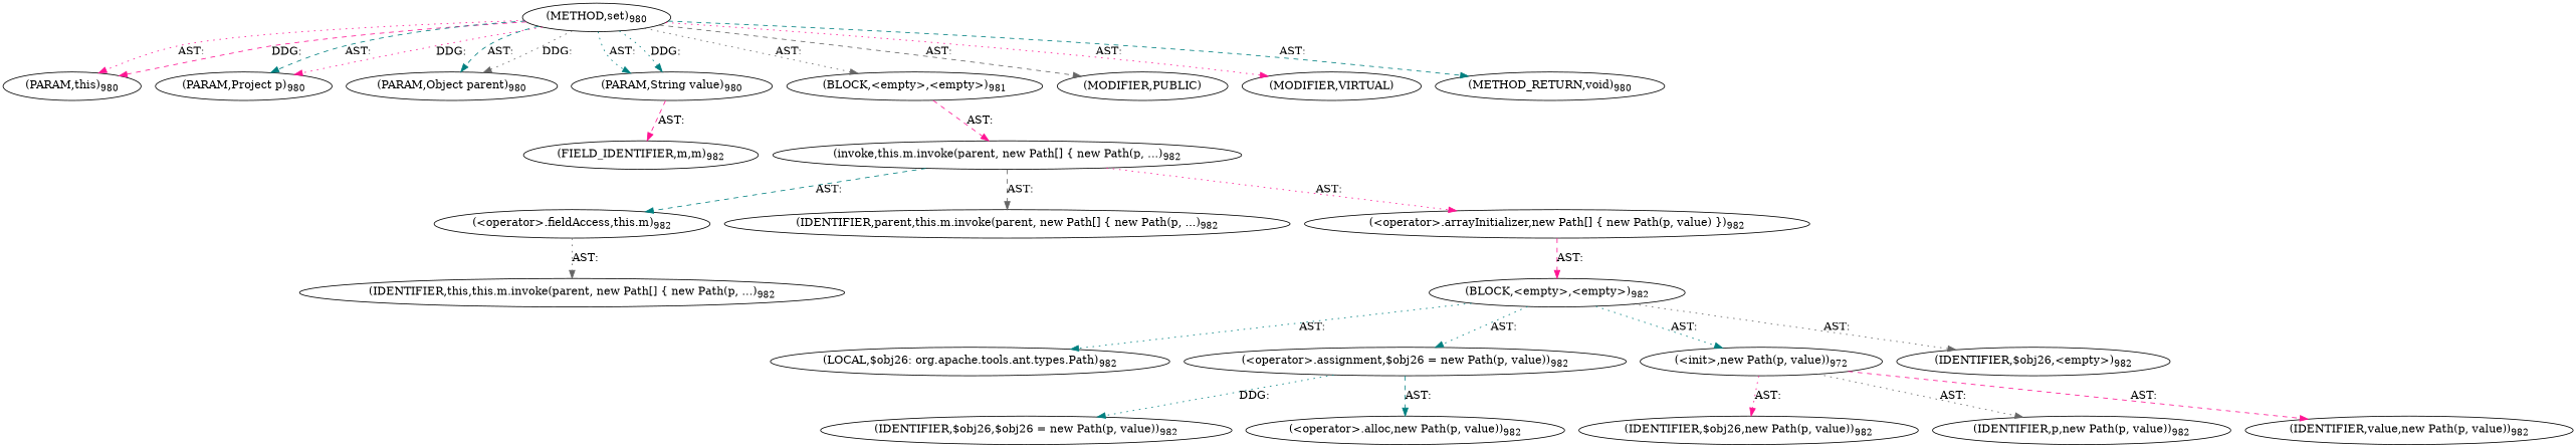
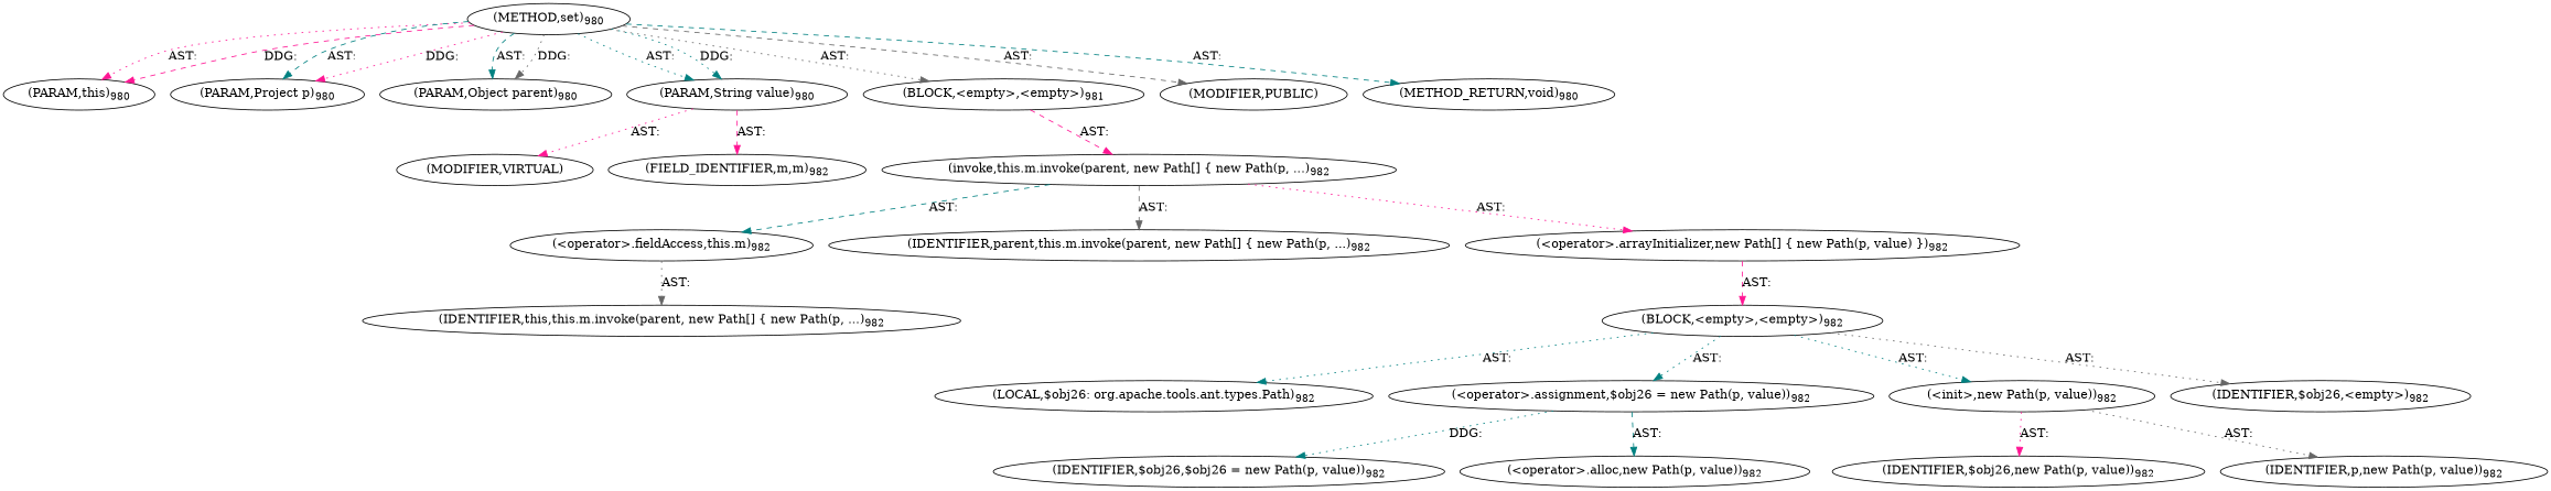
  digraph {
    edge [color=teal style=dotted]
    n1 [label=<(METHOD,set)<SUB>980</SUB>>]
    n2 [label=<(PARAM,this)<SUB>980</SUB>>]
    n3 [label=<(PARAM,Project p)<SUB>980</SUB>>]
    n4 [label=<(PARAM,Object parent)<SUB>980</SUB>>]
    n5 [label=<(PARAM,String value)<SUB>980</SUB>>]
    n6 [label=<(BLOCK,&lt;empty&gt;,&lt;empty&gt;)<SUB>981</SUB>>]
    n7 [label=<(MODIFIER,PUBLIC)>]
    n8 [label=<(MODIFIER,VIRTUAL)>]
    n9 [label=<(METHOD_RETURN,void)<SUB>980</SUB>>]
    n10 [label=<(FIELD_IDENTIFIER,m,m)<SUB>982</SUB>>]
    n11 [label=<(invoke,this.m.invoke(parent, new Path[] { new Path(p, ...)<SUB>982</SUB>>]
    n12 [label=<(&lt;operator&gt;.fieldAccess,this.m)<SUB>982</SUB>>]
    n13 [label=<(IDENTIFIER,parent,this.m.invoke(parent, new Path[] { new Path(p, ...)<SUB>982</SUB>>]
    n14 [label=<(&lt;operator&gt;.arrayInitializer,new Path[] { new Path(p, value) })<SUB>982</SUB>>]
    n15 [label=<(IDENTIFIER,this,this.m.invoke(parent, new Path[] { new Path(p, ...)<SUB>982</SUB>>]
    n16 [label=<(BLOCK,&lt;empty&gt;,&lt;empty&gt;)<SUB>982</SUB>>]
    n17 [label=<(LOCAL,$obj26: org.apache.tools.ant.types.Path)<SUB>982</SUB>>]
    n18 [label=<(&lt;operator&gt;.assignment,$obj26 = new Path(p, value))<SUB>982</SUB>>]
-   n19 [label=<(&lt;init&gt;,new Path(p, value))<SUB>972</SUB>>]
+   n19 [label=<(&lt;init&gt;,new Path(p, value))<SUB>982</SUB>>]
    n20 [label=<(IDENTIFIER,$obj26,&lt;empty&gt;)<SUB>982</SUB>>]
    n21 [label=<(IDENTIFIER,$obj26,$obj26 = new Path(p, value))<SUB>982</SUB>>]
    n22 [label=<(&lt;operator&gt;.alloc,new Path(p, value))<SUB>982</SUB>>]
    n23 [label=<(IDENTIFIER,$obj26,new Path(p, value))<SUB>982</SUB>>]
    n24 [label=<(IDENTIFIER,p,new Path(p, value))<SUB>982</SUB>>]
-   n25 [label=<(IDENTIFIER,value,new Path(p, value))<SUB>982</SUB>>]
    n1 -> n2 [color=deeppink label="AST: "]
    n1 -> n2 [color=deeppink label="DDG: " style=dashed]
    n1 -> n3 [label="AST: " style=dashed]
    n1 -> n3 [color=deeppink label="DDG: "]
    n1 -> n4 [label="AST: " style=dashed]
    n1 -> n4 [color=gray40 label="DDG: "]
    n1 -> n5 [label="AST: "]
    n1 -> n5 [label="DDG: "]
    n1 -> n6 [color=gray40 label="AST: "]
    n1 -> n7 [color=gray40 label="AST: " style=dashed]
-   n1 -> n8 [color=deeppink label="AST: "]
+   n5 -> n8 [color=deeppink label="AST: "]
    n1 -> n9 [label="AST: " style=dashed]
    n5 -> n10 [color=deeppink label="AST: " style=dashed]
    n6 -> n11 [color=deeppink label="AST: " style=dashed]
    n11 -> n12 [label="AST: " style=dashed]
    n11 -> n13 [color=gray40 label="AST: " style=dashed]
    n11 -> n14 [color=deeppink label="AST: "]
    n12 -> n15 [color=gray40 label="AST: "]
    n14 -> n16 [color=deeppink label="AST: " style=dashed]
    n16 -> n17 [label="AST: "]
    n16 -> n18 [label="AST: "]
    n16 -> n19 [label="AST: "]
    n16 -> n20 [color=gray40 label="AST: "]
    n18 -> n21 [label="DDG: "]
    n18 -> n22 [label="AST: " style=dashed]
    n19 -> n23 [color=deeppink label="AST: "]
    n19 -> n24 [color=gray40 label="AST: "]
-   n19 -> n25 [color=deeppink label="AST: " style=dashed]
  }
